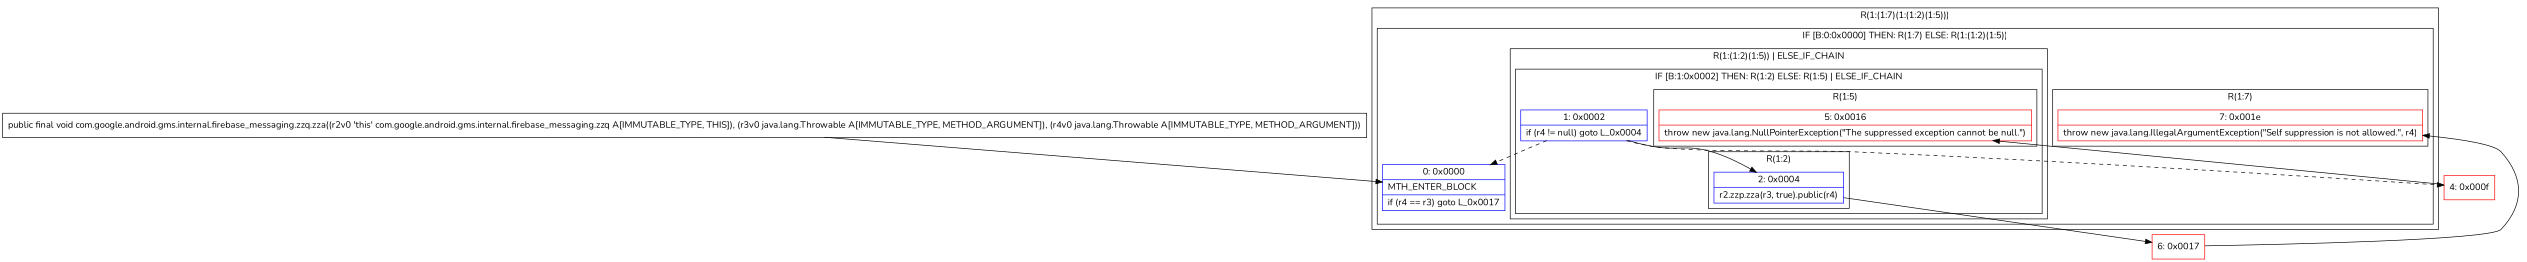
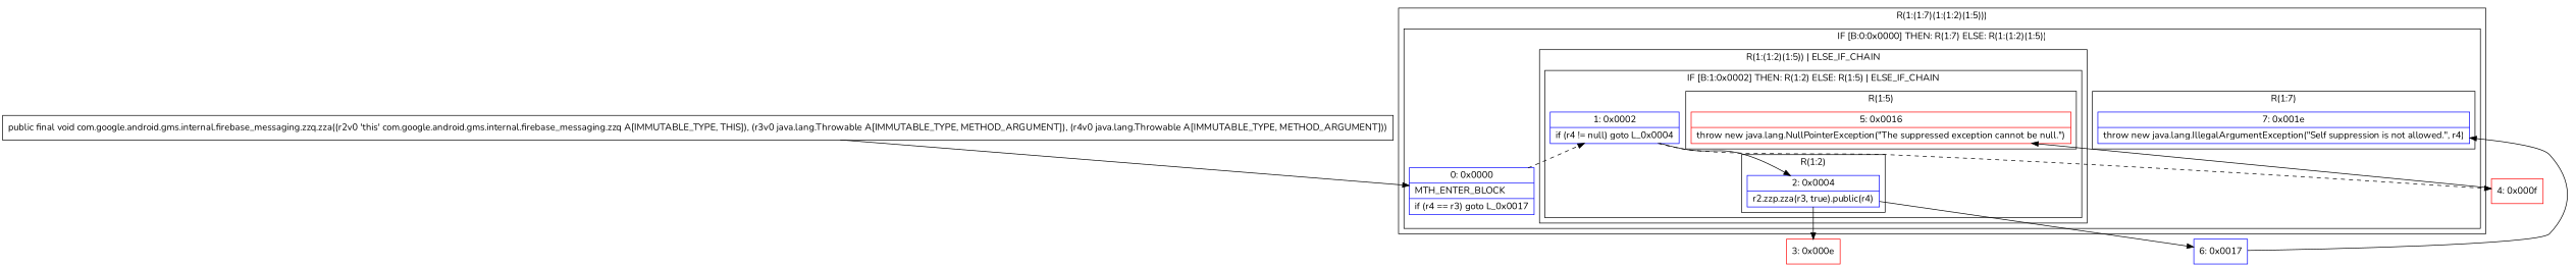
  digraph {
    fontname=Nunito
    node [color=blue fontname=Nunito shape=record]
    edge [fontname=Nunito]
-   n1 [color=red label="{7\:\ 0x001e|throw new java.lang.IllegalArgumentException(\"Self suppression is not allowed.\", r4)\l}"]
+   n1 [label="{7\:\ 0x001e|throw new java.lang.IllegalArgumentException(\"Self suppression is not allowed.\", r4)\l}"]
    n2 [label="{2\:\ 0x0004|r2.zzp.zza(r3, true).public(r4)\l}"]
    n3 [color=red label="{5\:\ 0x0016|throw new java.lang.NullPointerException(\"The suppressed exception cannot be null.\")\l}"]
    n4 [label="{1\:\ 0x0002|if (r4 != null) goto L_0x0004\l}"]
    n5 [label="{0\:\ 0x0000|MTH_ENTER_BLOCK\l|if (r4 == r3) goto L_0x0017\l}"]
-   n6 [color=red label="{6\:\ 0x0017}"]
+   n6 [label="{6\:\ 0x0017}"]
+   n7 [color=red label="{3\:\ 0x000e}"]
    n8 [color=red label="{4\:\ 0x000f}"]
    n9 [label="{public final void com.google.android.gms.internal.firebase_messaging.zzq.zza((r2v0 'this' com.google.android.gms.internal.firebase_messaging.zzq A[IMMUTABLE_TYPE, THIS]), (r3v0 java.lang.Throwable A[IMMUTABLE_TYPE, METHOD_ARGUMENT]), (r4v0 java.lang.Throwable A[IMMUTABLE_TYPE, METHOD_ARGUMENT])) }" color=""]
    subgraph cluster_1 {
      label="R(1:(1:7)(1:(1:2)(1:5)))"
      subgraph cluster_2 {
        label="IF [B:0:0x0000] THEN: R(1:7) ELSE: R(1:(1:2)(1:5))"
        n5
        subgraph cluster_3 {
          label="R(1:7)"
          n1
        }
        subgraph cluster_4 {
          label="R(1:(1:2)(1:5)) | ELSE_IF_CHAIN\l"
          subgraph cluster_5 {
            label="IF [B:1:0x0002] THEN: R(1:2) ELSE: R(1:5) | ELSE_IF_CHAIN\l"
            n4
            subgraph cluster_6 {
              label="R(1:2)"
              n2
            }
            subgraph cluster_7 {
              label="R(1:5)"
              n3
            }
          }
        }
      }
    }
    n2 -> n6
+   n2 -> n7
    n4 -> n2
    n4 -> n8 [style=dashed]
-   n4 -> n5 [style=dashed]
+   n5 -> n4 [style=dashed]
    n6 -> n1
    n8 -> n3
    n9 -> n5
  }
